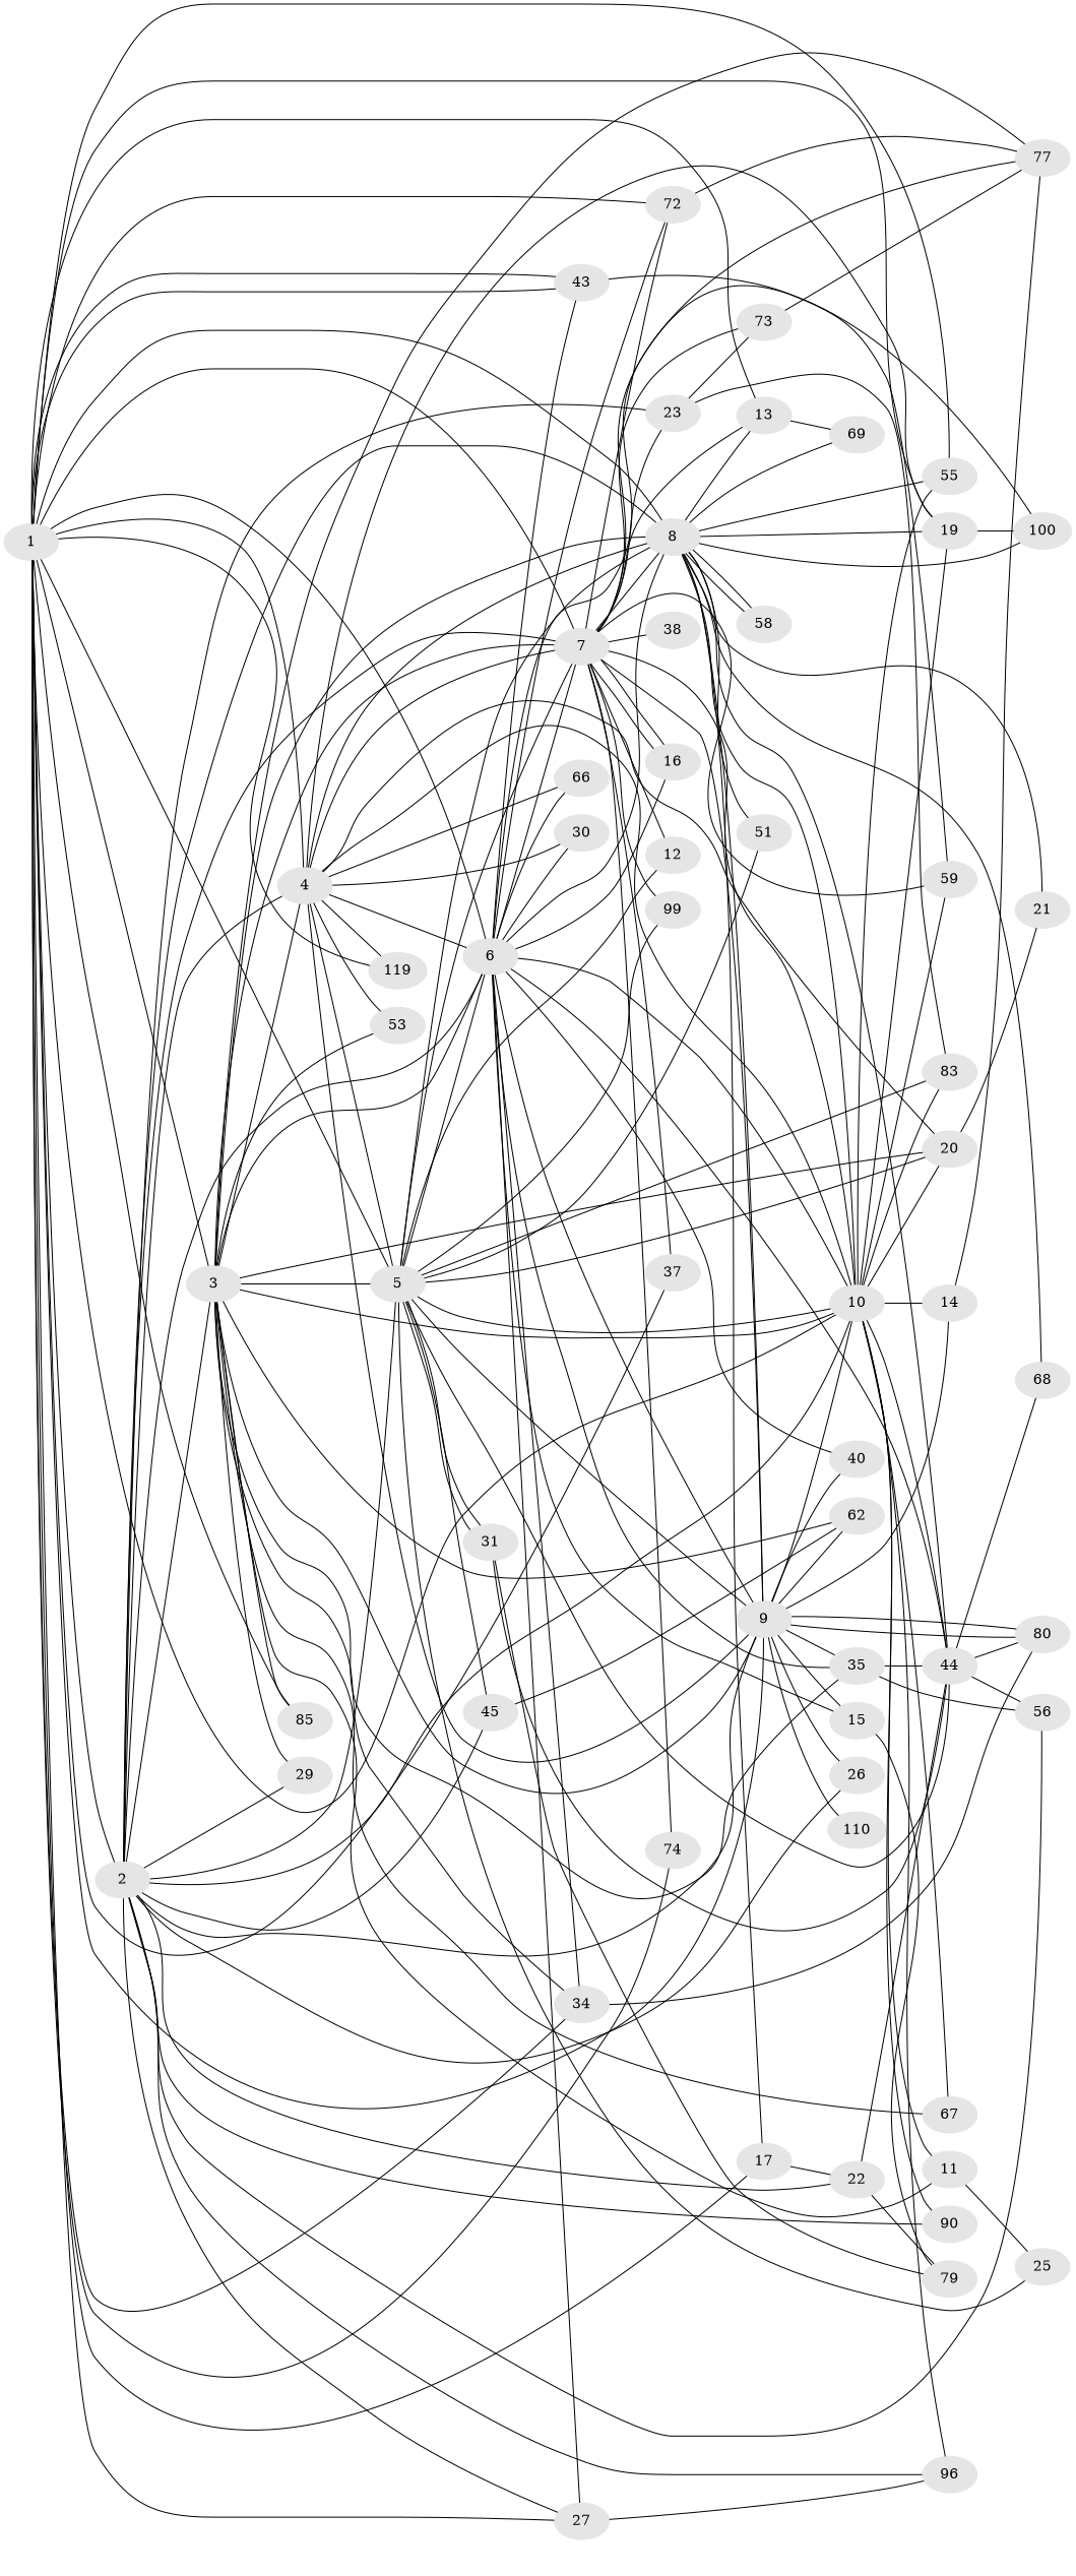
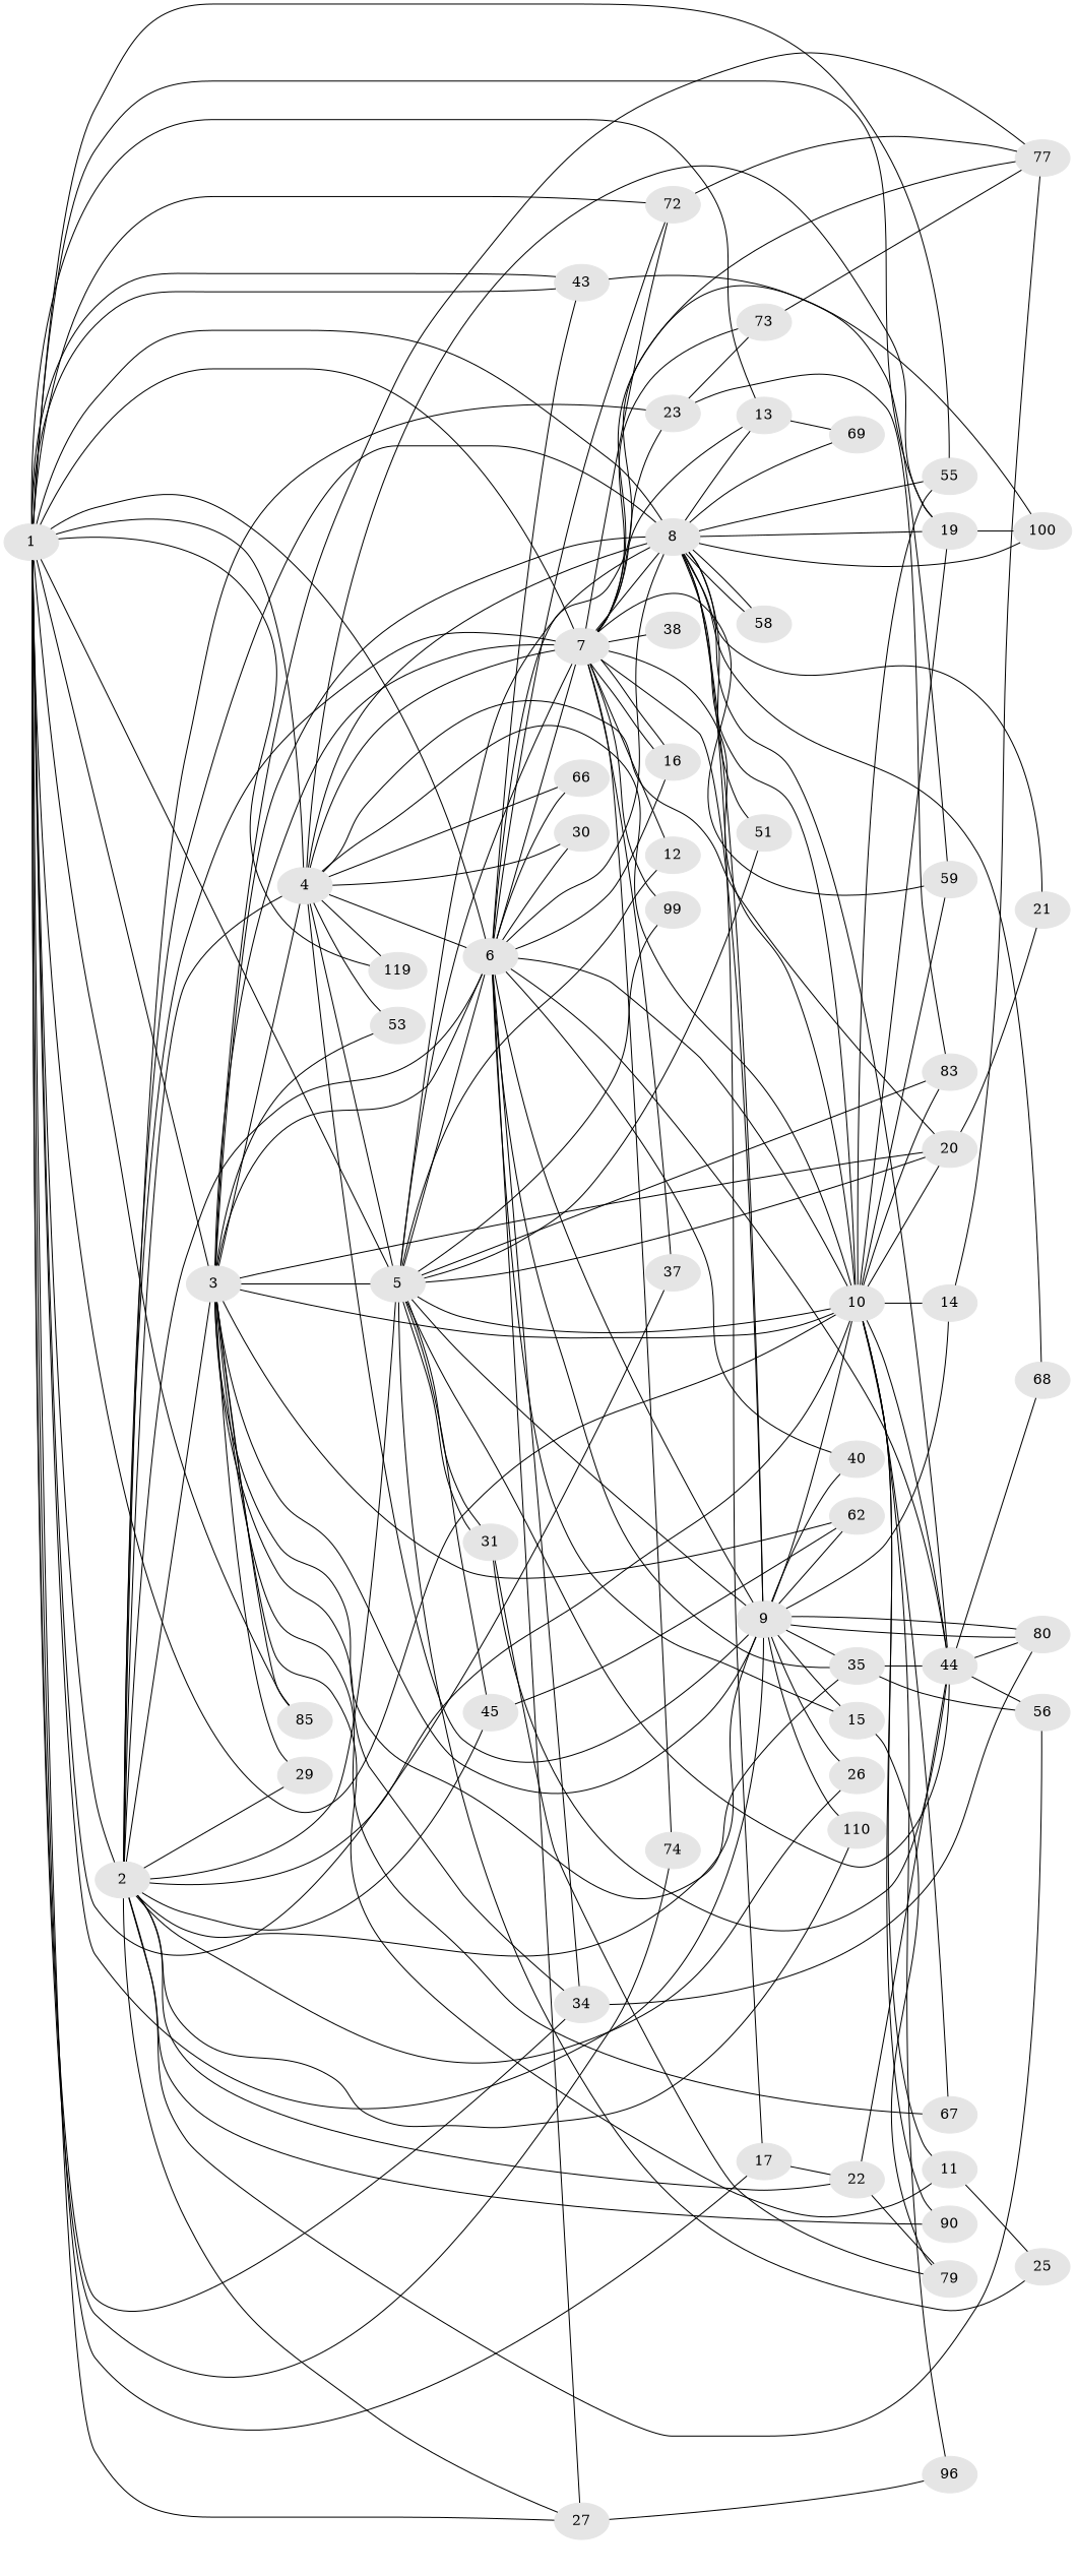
  graph {
    rankdir=LR
    node [color=gray90 style=filled]
    1 [super="+89"]
    2
    3 [super="+28+18+46"]
    4
    5 [super="+104"]
    6 [super="+24+107+33+36+65+48+54+75+97+76"]
    7 [super="+81+64"]
    8 [super="+52+63+108"]
    9
    10 [super="+32"]
    13
    17 [super="+82"]
    19 [super="+102+117+47"]
    27 [super="+101"]
    34 [super="+70"]
    37
    43 [super="+115"]
    55 [super="+57"]
    72
    74
    85
    119
    22 [super="+98"]
    23 [super="+113"]
    26
    29 [super="+93"]
    45
    56
    90
    110
    11
    20 [super="+41"]
    35 [super="+78+39"]
    53
    62 [super="+95"]
    67
    77 [super="+86+88"]
    30 [super="+50"]
    66
    12
    25
    31 [super="+91"]
    44 [super="+49+92+61+60"]
    51
    83
    99
    15 [super="+112"]
    16 [super="+94"]
    40
    100
    38
    59 [super="+71"]
    73
    21
    58
    68
    69
    14
    80 [super="+84"]
    96
    79
    1 -- 2
    1 -- 3 [weight=2]
    1 -- 4
    1 -- 5
    1 -- 6
    1 -- 7
    1 -- 8 [weight=2]
    1 -- 9
    1 -- 10
    1 -- 13 [weight=2]
    1 -- 17
    1 -- 19 [weight=2]
    1 -- 27
    1 -- 34
    1 -- 37
    1 -- 43
    1 -- 43
    1 -- 55
    1 -- 72
    1 -- 74
    1 -- 85
    1 -- 119
    2 -- 3
    2 -- 4
    2 -- 5
    2 -- 6
    2 -- 7
    2 -- 8 [weight=2]
    2 -- 9
    2 -- 10
    2 -- 27
    2 -- 22
    2 -- 23
    2 -- 26
    2 -- 29
    2 -- 45
    2 -- 56
    2 -- 90
-   2 -- 96
+   2 -- 110
    3 -- 4 [weight=2]
    3 -- 5 [weight=2]
    3 -- 6 [weight=4]
    3 -- 7
    3 -- 8 [weight=2]
    3 -- 9 [weight=3]
    3 -- 10
    3 -- 34
    3 -- 85
    3 -- 29 [weight=2]
    3 -- 11
    3 -- 20
    3 -- 35
    3 -- 53
    3 -- 62
    3 -- 67
    3 -- 77
    4 -- 5 [weight=2]
    4 -- 6 [weight=2]
    4 -- 7
    4 -- 8
    4 -- 9
    4 -- 10
    4 -- 19
    4 -- 119
    4 -- 20
    4 -- 53
    4 -- 30
    4 -- 66
    5 -- 6 [weight=2]
    5 -- 7
    5 -- 8
    5 -- 9
    5 -- 10 [weight=3]
    5 -- 45
    5 -- 20
    5 -- 12
    5 -- 25
    5 -- 31
    5 -- 31
    5 -- 44 [weight=2]
    5 -- 51
    5 -- 83
    5 -- 99
    6 -- 7 [weight=3]
    6 -- 8 [weight=2]
    6 -- 9 [weight=2]
    6 -- 10 [weight=2]
    6 -- 27
    6 -- 34
    6 -- 43
    6 -- 72
    6 -- 35
    6 -- 30 [weight=2]
    6 -- 66
    6 -- 44
    6 -- 15
    6 -- 16
    6 -- 40
    6 -- 100
    7 -- 8 [weight=2]
    7 -- 9
    7 -- 10
    7 -- 13
    7 -- 37
    7 -- 72
    7 -- 74
    7 -- 23
    7 -- 77
    7 -- 12
    7 -- 99
    7 -- 16
    7 -- 16
    7 -- 38
    7 -- 59
    7 -- 73 [weight=2]
    8 -- 9
    8 -- 10
    8 -- 13
    8 -- 17
    8 -- 19 [weight=3]
    8 -- 55
    8 -- 44
    8 -- 51
    8 -- 100
    8 -- 21
    8 -- 58
    8 -- 58
    8 -- 68
    8 -- 69
    9 -- 10
    9 -- 26
    9 -- 110
    9 -- 35
    9 -- 62
    9 -- 15 [weight=2]
    9 -- 40
    9 -- 14
    9 -- 80
    9 -- 80
    10 -- 19
    10 -- 55
    10 -- 90
    10 -- 11
    10 -- 20
    10 -- 67
    10 -- 44 [weight=2]
    10 -- 83
    10 -- 59
    10 -- 14
    10 -- 96
    13 -- 69
    17 -- 22
    19 -- 100
    27 -- 96
    34 -- 80
    43 -- 59
    72 -- 77
    22 -- 44
    22 -- 79
    23 -- 83
    23 -- 73
    45 -- 62
    11 -- 25
    20 -- 21
    35 -- 56
    35 -- 44
    31 -- 44
    31 -- 79
    44 -- 56
    44 -- 68
    44 -- 80
    15 -- 79
    73 -- 77
    14 -- 77
  }
